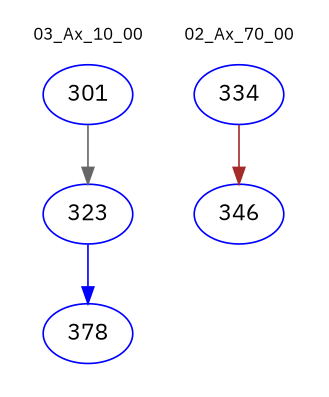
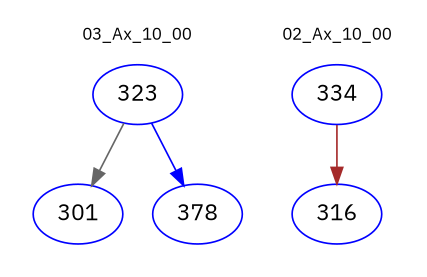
  digraph {
    fontname="IBM Plex Sans"
    node [color=blue fontname="IBM Plex Sans"]
    edge [fontname="IBM Plex Sans"]
    n1 [label=323]
    n2 [label=301]
    n3 [label=378]
    n4 [label=334]
-   n5 [label=346]
+   n5 [label=316]
    subgraph cluster_1 {
      color=white
      fontsize=10
      label="03_Ax_10_00"
      n1
      n2
      n3
    }
    subgraph cluster_2 {
      color=white
      fontsize=10
-     label="02_Ax_70_00"
+     label="02_Ax_10_00"
      n4
      n5
    }
-   n2 -> n1 [color=gray40]
+   n1 -> n2 [color=gray40]
    n1 -> n3 [color=blue]
    n4 -> n5 [color=brown]
  }
